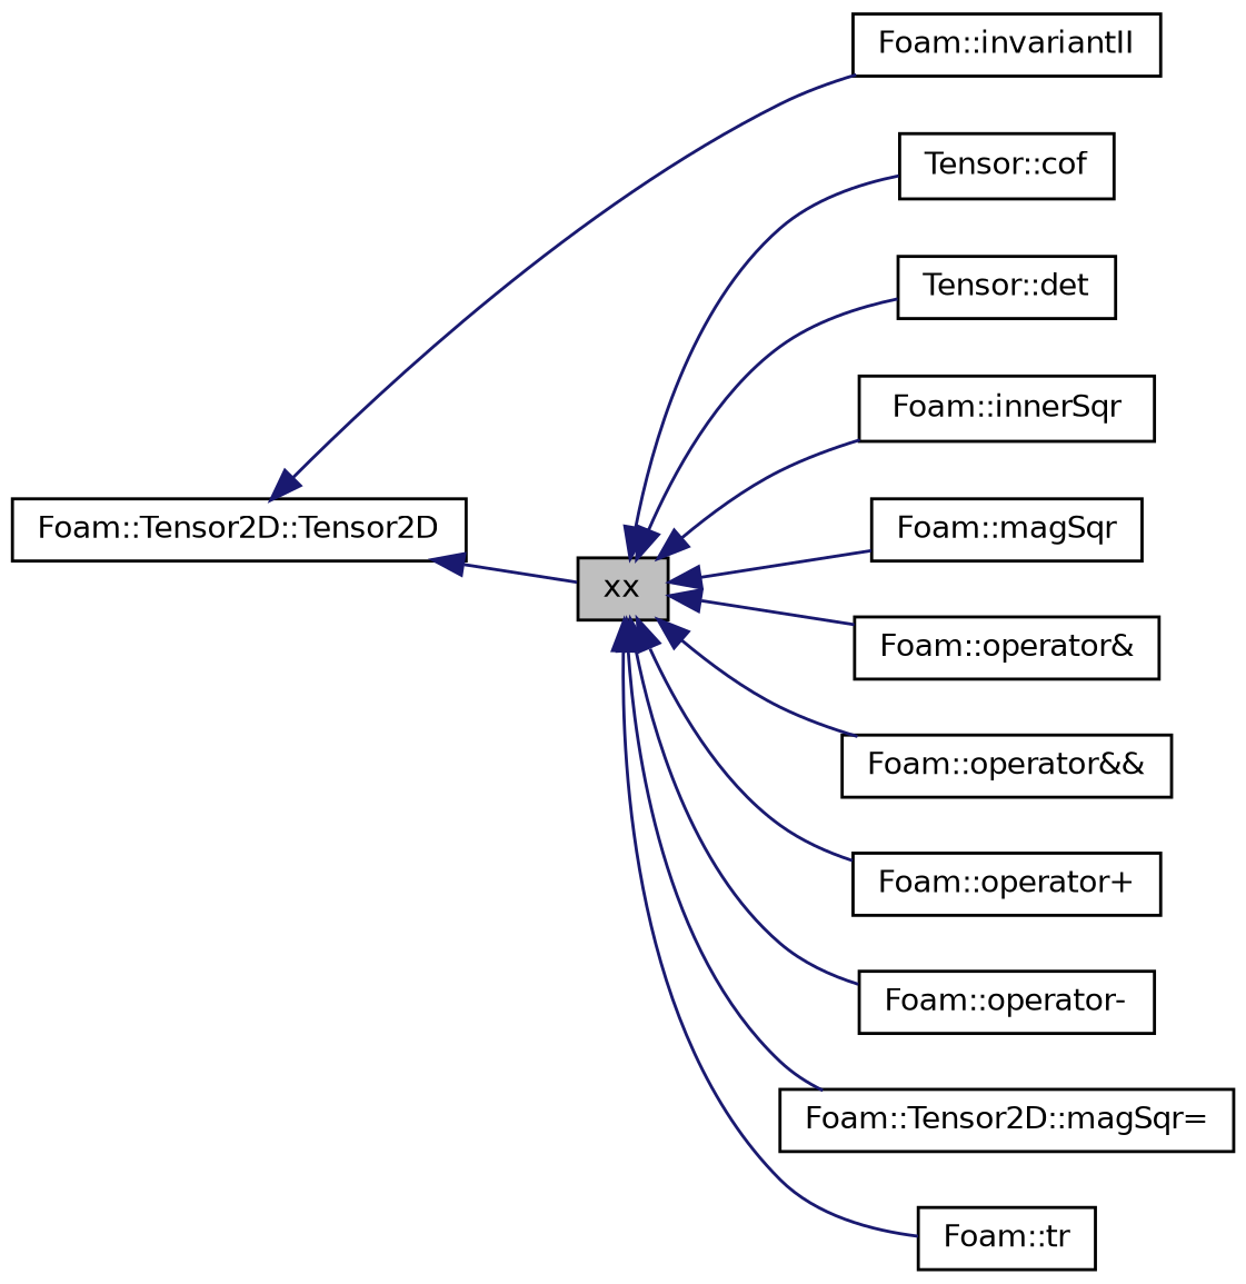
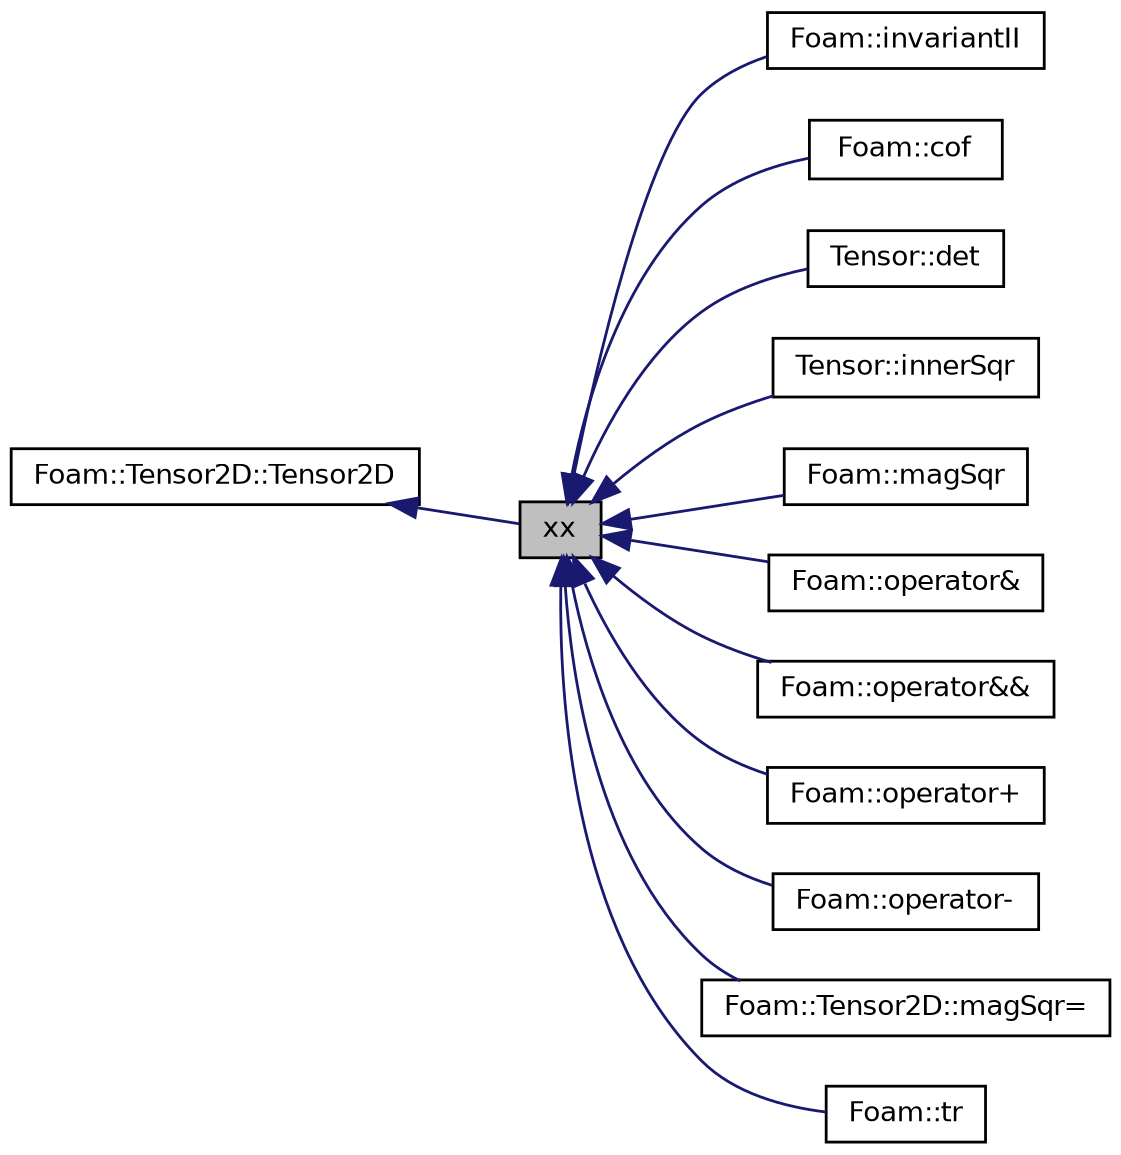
  digraph {
    rankdir=LR
    node [color=black fontname=Helvetica fontsize=10 shape=record]
    edge [color=midnightblue dir=back fontname=Helvetica fontsize=10 labelfontname=Helvetica labelfontsize=10 style=solid]
    n1 [fillcolor=grey75 fontcolor=black height=0.2 label=xx style=filled width=0.4]
-   n2 [height=0.2 label="Tensor::cof" width=0.4]
+   n2 [height=0.2 label="Foam::cof" width=0.4]
    n3 [height=0.2 label="Tensor::det" width=0.4]
-   n4 [height=0.2 label="Foam::innerSqr" width=0.4]
+   n4 [height=0.2 label="Tensor::innerSqr" width=0.4]
    n5 [height=0.2 label="Foam::invariantII" width=0.4]
    n6 [height=0.2 label="Foam::magSqr" width=0.4]
    n7 [height=0.2 label="Foam::operator&" width=0.4]
    n8 [height=0.2 label="Foam::operator&&" width=0.4]
    n9 [height=0.2 label="Foam::operator+" width=0.4]
    n10 [height=0.2 label="Foam::operator-" width=0.4]
    n11 [height=0.2 label="Foam::Tensor2D::magSqr=" width=0.4]
    n12 [height=0.2 label="Foam::tr" width=0.4]
    n13 [height=0.2 label="Foam::Tensor2D::Tensor2D" width=0.4]
    n1 -> n2
    n1 -> n3
    n1 -> n4
-   n13 -> n5
+   n1 -> n5
    n1 -> n6
    n1 -> n7
    n1 -> n8
    n1 -> n9
    n1 -> n10
    n1 -> n11
    n1 -> n12
    n13 -> n1
  }
